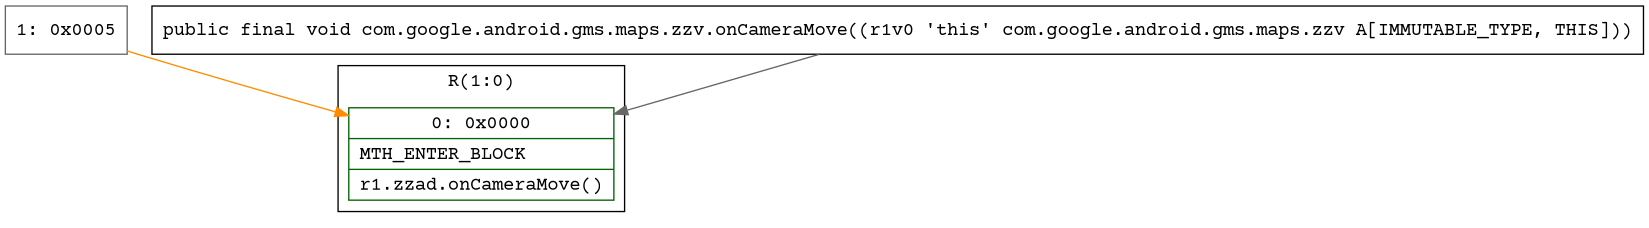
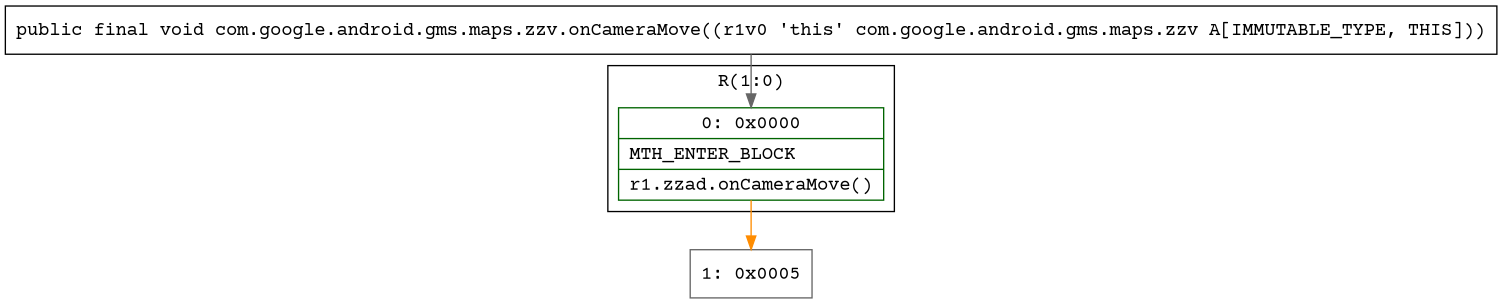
  digraph {
    fontname="Courier Prime"
    node [shape=record fontname="Courier Prime"]
    edge [style=solid arrowhead=normal fontname="Courier Prime"]
    n1 [color=darkgreen label="{0\:\ 0x0000|MTH_ENTER_BLOCK\l|r1.zzad.onCameraMove()\l}"]
    n2 [color=gray40 label="{1\:\ 0x0005}"]
    n3 [label="{public final void com.google.android.gms.maps.zzv.onCameraMove((r1v0 'this' com.google.android.gms.maps.zzv A[IMMUTABLE_TYPE, THIS])) }" color=black]
    subgraph cluster_1 {
      label="R(1:0)"
      n1
    }
-   n2 -> n1 [color=darkorange]
+   n1 -> n2 [color=darkorange]
    n3 -> n1 [color=gray40]
  }
